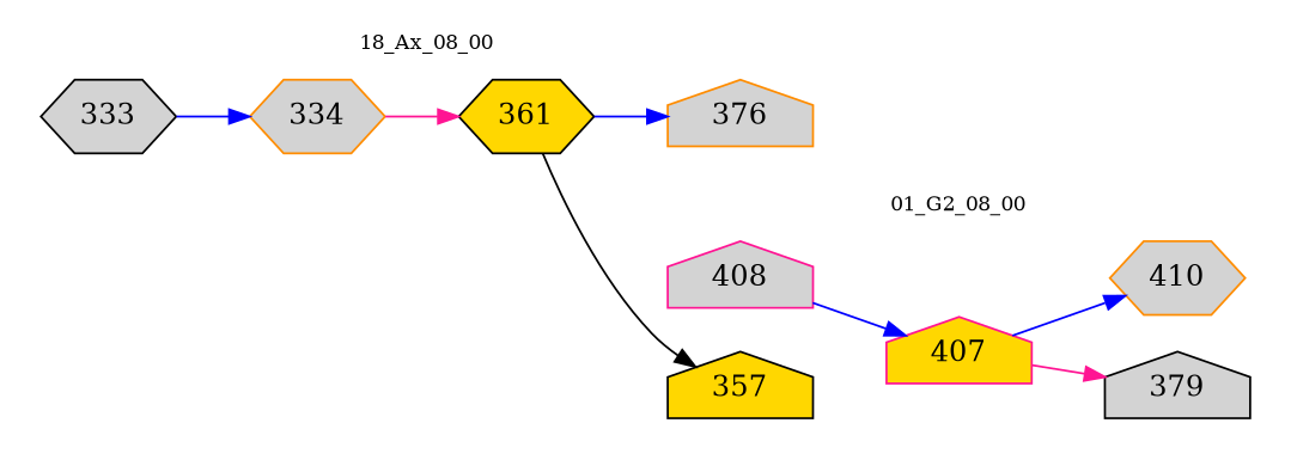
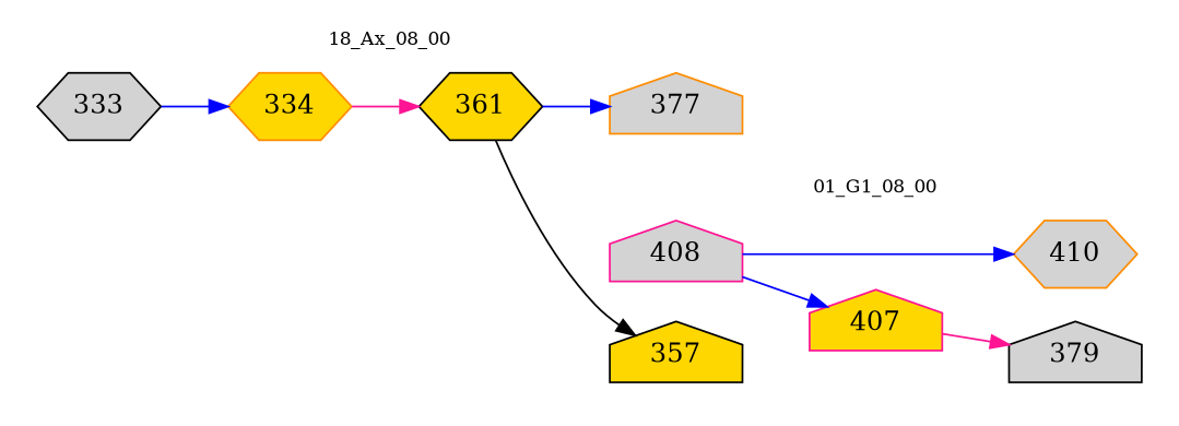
  digraph {
    rankdir=LR
    node [color=black fillcolor=lightgrey shape=house style=filled]
    edge [color=blue]
    n1 [label=333 shape=hexagon]
-   n2 [color=darkorange label=334 shape=hexagon]
+   n2 [color=darkorange fillcolor=gold label=334 shape=hexagon]
    n3 [fillcolor=gold label=361 shape=hexagon]
-   n4 [color=darkorange label=376]
+   n4 [color=darkorange label=377]
    n5 [color=deeppink label=408]
    n6 [color=deeppink fillcolor=gold label=407]
    n7 [color=darkorange label=410 shape=hexagon]
    n8 [label=379]
    n9 [fillcolor=gold label=357]
    subgraph cluster_1 {
      color=white
      fontsize=10
      label="18_Ax_08_00"
      n1
      n2
      n3
      n4
    }
    subgraph cluster_2 {
      color=white
      fontsize=10
-     label="01_G2_08_00"
+     label="01_G1_08_00"
      n5
      n6
      n7
      n8
      n9
    }
    n1 -> n2
    n2 -> n3 [color=deeppink]
    n3 -> n4
    n3 -> n9 [color=black]
    n5 -> n6
-   n6 -> n7
+   n5 -> n7
    n6 -> n8 [color=deeppink]
  }
